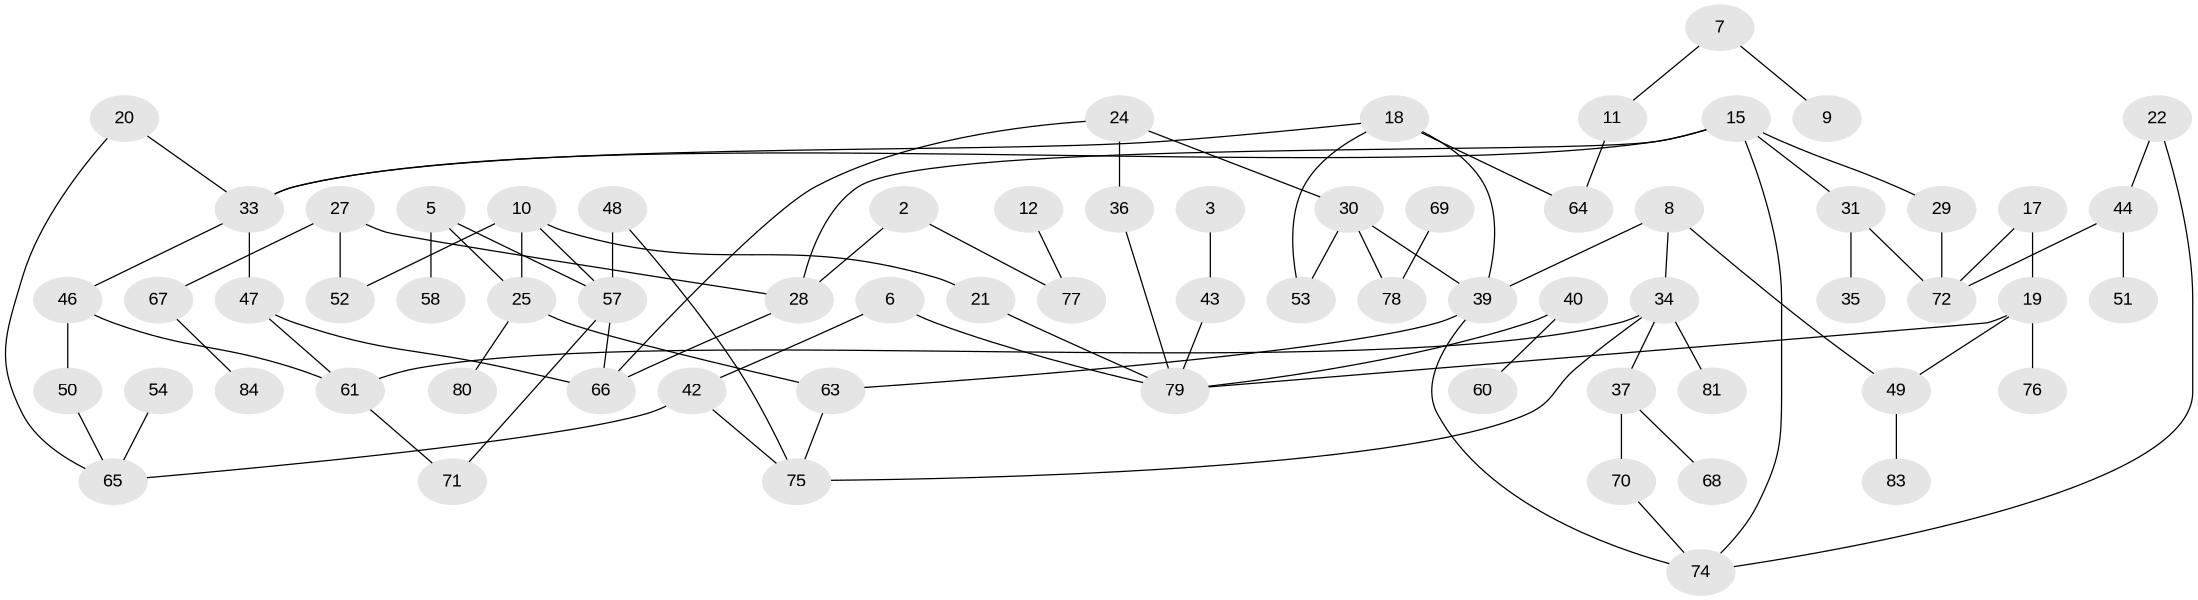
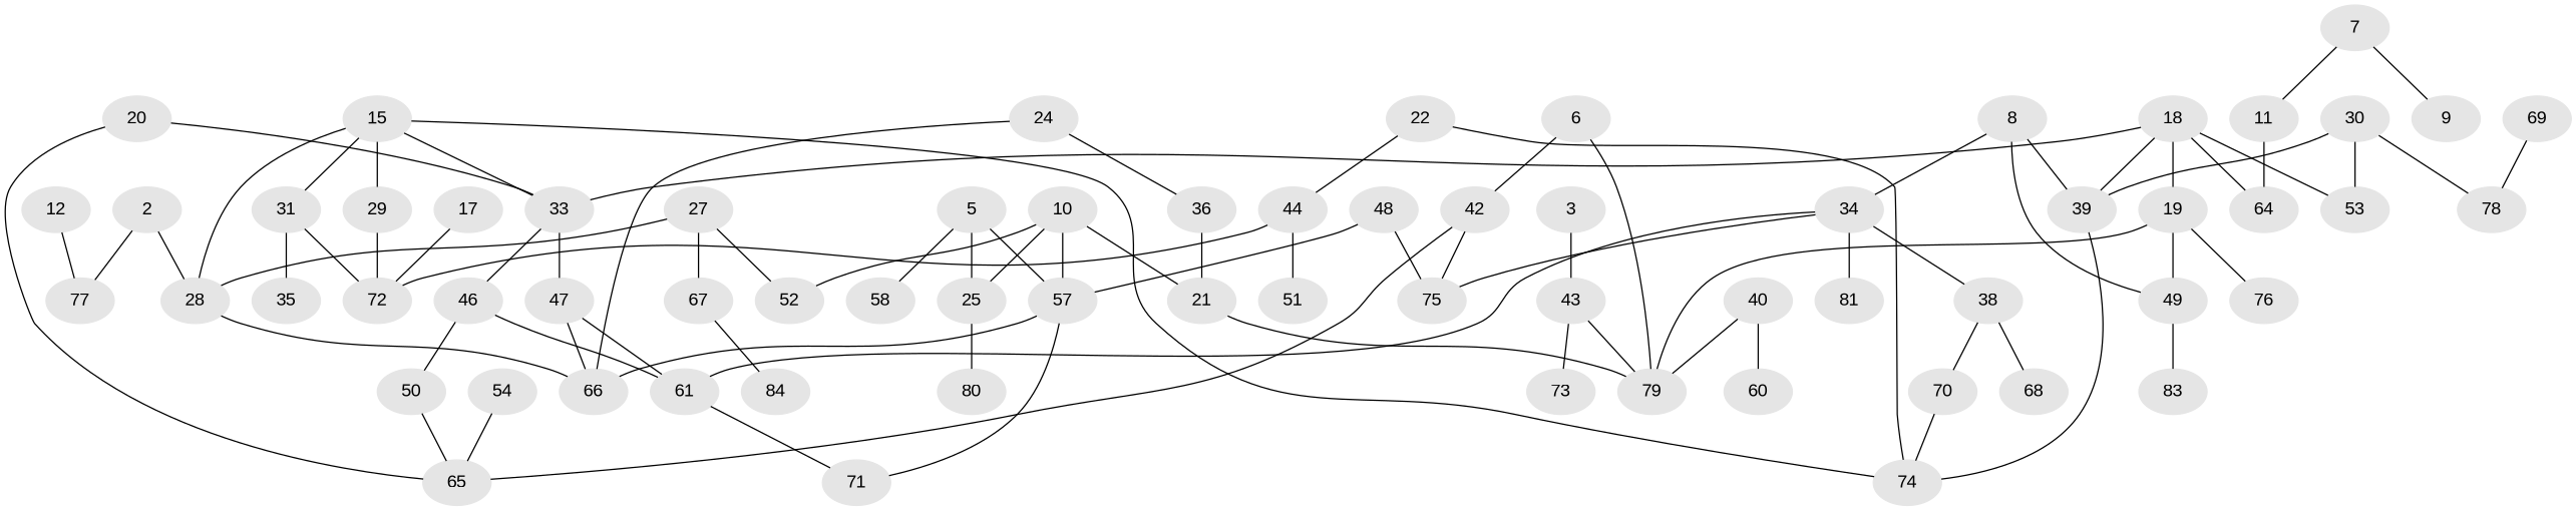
  graph {
    fontname="Liberation Sans"
    node [color=gray90 fontname="Liberation Sans" style=filled]
    edge [fontname="Liberation Sans" weight=1.0]
    2
    28
    77
    66
    3
    43
    79
+   73
    5
    25
    57
    58
-   63
    80
    71
    6
    42
    65
    75
    7
    9
    11
    64
    8
    34
    39
    49
-   38 [label=37]
+   38
    61
    81
    74
    83
    10
    21
    52
    12
    15
    29
    31
    33
    72
    35
    46
    47
    17
    19
    76
    18
    53
    20
    22
    44
    51
    24
    30
    36
    78
    27
    67
    84
    50
    68
    70
    40
    60
    48
    54
    69
    2 -- 28
    2 -- 77
    28 -- 66
    3 -- 43
    43 -- 79
+   43 -- 73
    5 -- 25
    5 -- 57
    5 -- 58
-   25 -- 63
    25 -- 80
    57 -- 66
    57 -- 71
-   63 -- 75
    6 -- 79
    6 -- 42
    42 -- 65
    42 -- 75
    7 -- 9
    7 -- 11
    11 -- 64
    8 -- 34
    8 -- 39
    8 -- 49
    34 -- 75
    34 -- 38
    34 -- 61
    34 -- 81
-   39 -- 63
    39 -- 74
    49 -- 83
    38 -- 68
    38 -- 70
    61 -- 71
    10 -- 25
    10 -- 57
    10 -- 21
    10 -- 52
    21 -- 79
    12 -- 77
    15 -- 28
    15 -- 74
    15 -- 29
    15 -- 31
    15 -- 33
    29 -- 72
    31 -- 72
    31 -- 35
    33 -- 46
    33 -- 47
    46 -- 61
    46 -- 50
    47 -- 66
    47 -- 61
    17 -- 72
-   17 -- 19
+   18 -- 19
    19 -- 79
    19 -- 49
    19 -- 76
    18 -- 64
    18 -- 39
    18 -- 33
    18 -- 53
    20 -- 65
    20 -- 33
    22 -- 74
    22 -- 44
    44 -- 72
    44 -- 51
    24 -- 66
-   24 -- 30
    24 -- 36
    30 -- 39
    30 -- 53
    30 -- 78
-   36 -- 79
+   36 -- 21
    27 -- 28
    27 -- 52
    27 -- 67
    67 -- 84
    50 -- 65
    70 -- 74
    40 -- 79
    40 -- 60
    48 -- 57
    48 -- 75
    54 -- 65
    69 -- 78
  }
